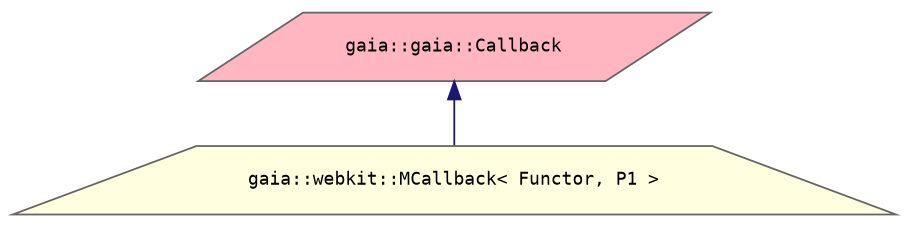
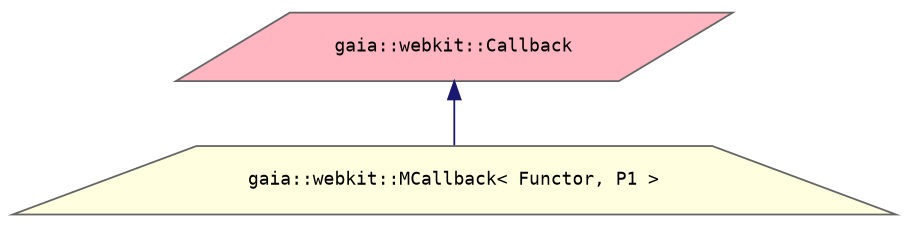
  digraph {
    fontname="DejaVu Sans Mono"
    node [color=gray40 fontname="DejaVu Sans Mono" fontsize=10 style=filled]
    n1 [fillcolor=lightyellow fontcolor=black height=0.2 label="gaia::webkit::MCallback\< Functor, P1 \>" shape=trapezium width=0.4]
-   n2 [fillcolor=lightpink height=0.2 label="gaia::gaia::Callback" shape=parallelogram width=0.4]
+   n2 [fillcolor=lightpink height=0.2 label="gaia::webkit::Callback" shape=parallelogram width=0.4]
    n2 -> n1 [color=midnightblue dir=back fontname="DejaVu Sans Mono" fontsize=10 labelfontname=Helvetica labelfontsize=10 style=solid]
  }
